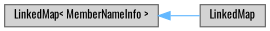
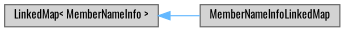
  digraph {
    rankdir=LR
    fontname=Oswald
    node [color=grey40 fillcolor=lightgrey fontname=Oswald fontsize=10 shape=box style=filled]
    n1 [height=0.2 label="LinkedMap\< MemberNameInfo \>" width=0.4]
-   n2 [height=0.2 label=LinkedMap width=0.4]
+   n2 [height=0.2 label=MemberNameInfoLinkedMap width=0.4]
    n1 -> n2 [color=steelblue1 dir=back fontname=Oswald fontsize=10 labelfontname=Helvetica labelfontsize=10 style=solid]
  }
